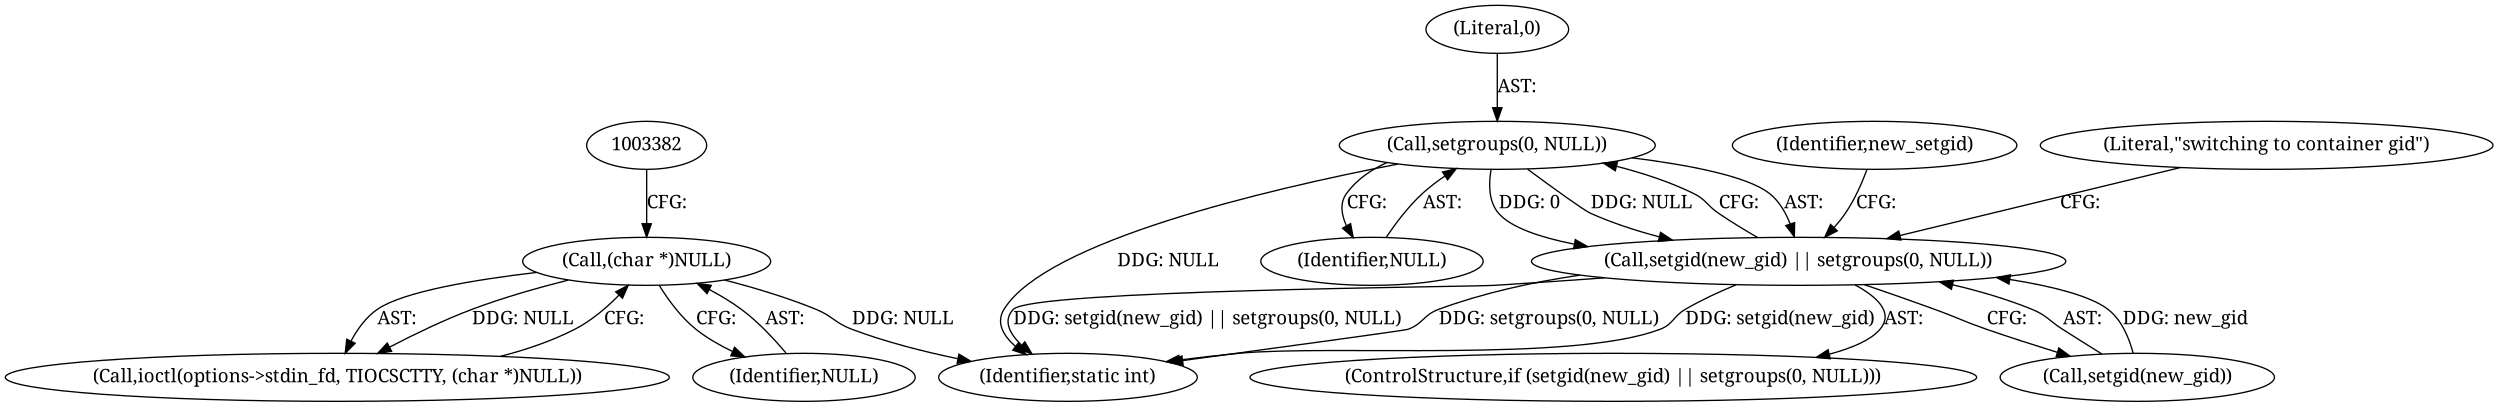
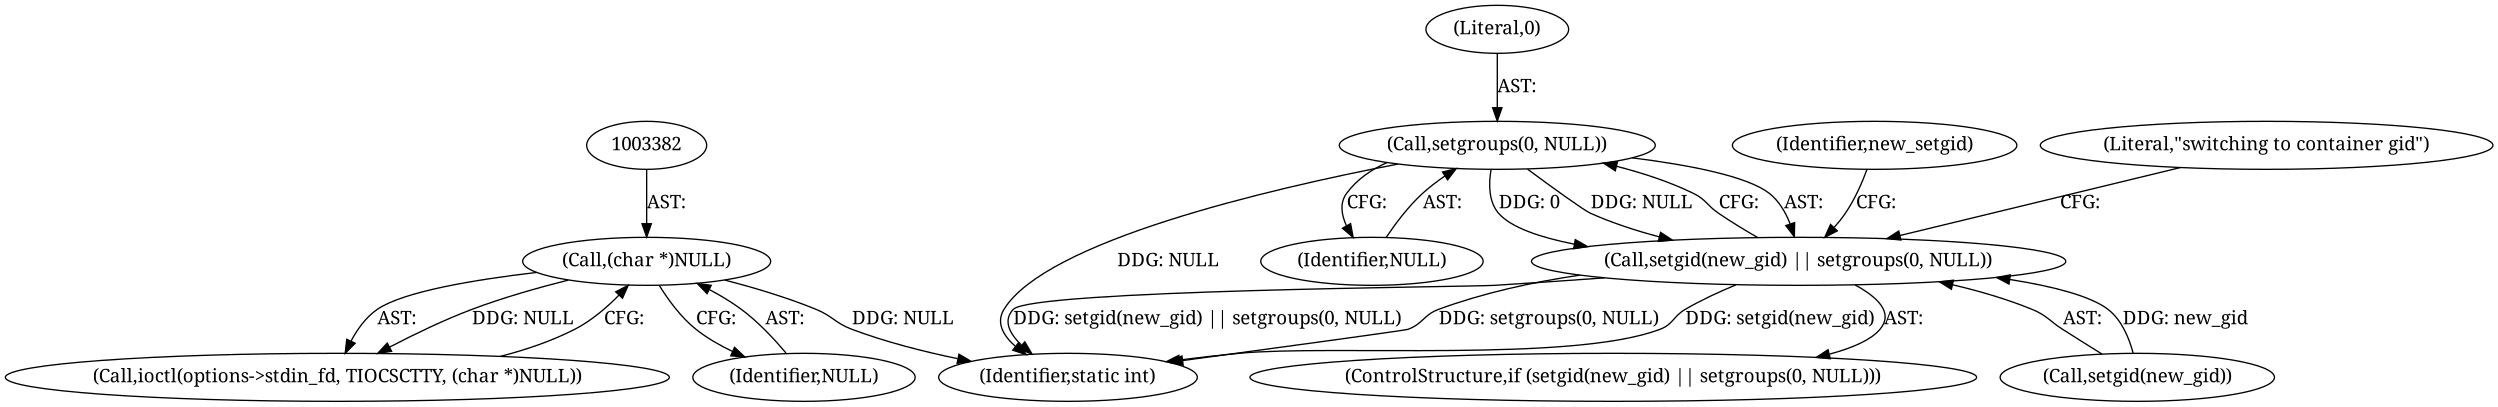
  digraph {
    fontname="Noto Serif"
    node [fontname="Noto Serif"]
    edge [fontname="Noto Serif"]
    n1 [label="(Call,setgroups(0, NULL))"]
    n2 [label="(Call,setgid(new_gid) || setgroups(0, NULL))"]
    n3 [label="(Identifier,static int)"]
    n4 [label="(Identifier,NULL)"]
    n5 [label="(ControlStructure,if (setgid(new_gid) || setgroups(0, NULL)))"]
    n6 [label="(Call,setgid(new_gid))"]
    n7 [label="(Call,(char *)NULL)"]
    n8 [label="(Call,ioctl(options->stdin_fd, TIOCSCTTY, (char *)NULL))"]
    n9 [label="(Identifier,NULL)"]
    n10 [label="(Identifier,new_setgid)"]
    n11 [label="(Literal,0)"]
    n12 [label="(Literal,\"switching to container gid\")"]
    n13 [label=1003382]
    n1 -> n2 [label="AST: "]
    n1 -> n2 [label="DDG: 0"]
    n1 -> n2 [label="DDG: NULL"]
    n1 -> n3 [label="DDG: NULL"]
    n1 -> n4 [label="CFG: "]
    n2 -> n1 [label="CFG: "]
    n2 -> n3 [label="DDG: setgroups(0, NULL)"]
    n2 -> n3 [label="DDG: setgid(new_gid)"]
    n2 -> n3 [label="DDG: setgid(new_gid) || setgroups(0, NULL)"]
    n2 -> n5 [label="AST: "]
-   n2 -> n6 [label="CFG: "]
    n4 -> n1 [label="AST: "]
    n6 -> n2 [label="AST: "]
    n6 -> n2 [label="DDG: new_gid"]
    n7 -> n3 [label="DDG: NULL"]
    n7 -> n8 [label="AST: "]
    n7 -> n8 [label="DDG: NULL"]
    n7 -> n9 [label="CFG: "]
    n8 -> n7 [label="CFG: "]
    n9 -> n7 [label="AST: "]
    n10 -> n2 [label="CFG: "]
    n11 -> n1 [label="AST: "]
    n12 -> n2 [label="CFG: "]
-   n13 -> n7 [label="CFG: "]
+   n13 -> n7 [label="AST: "]
  }
